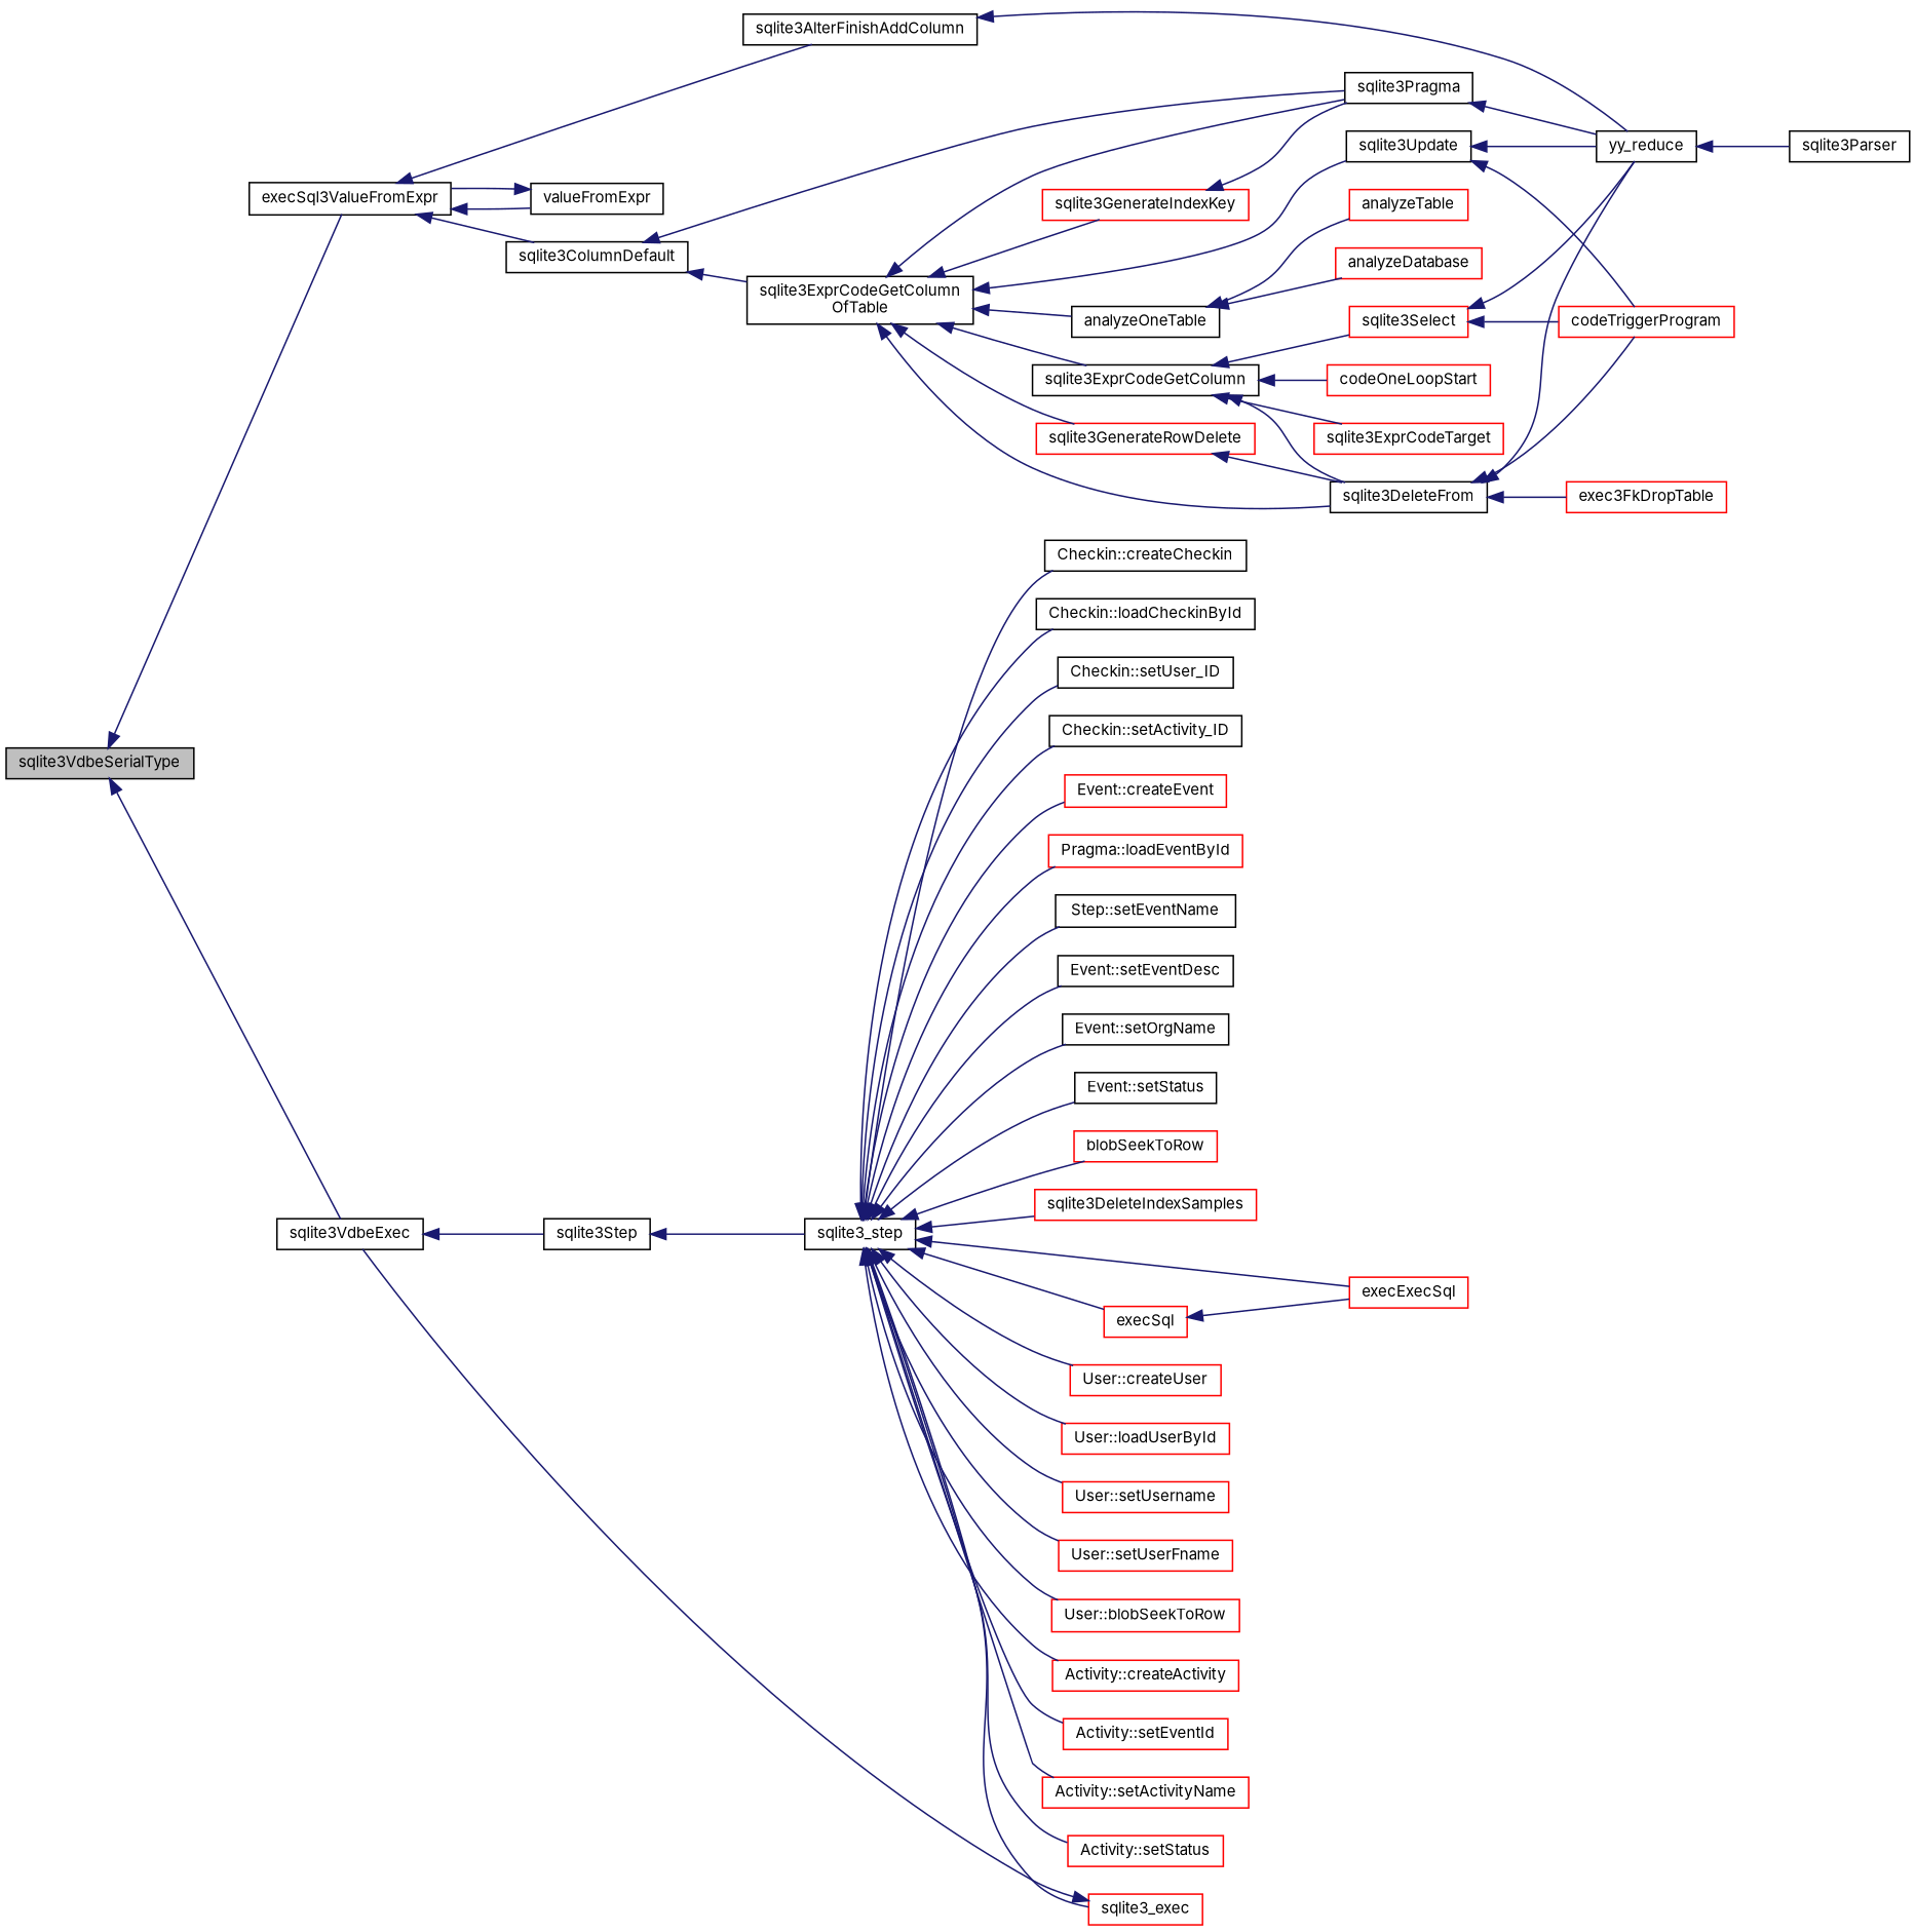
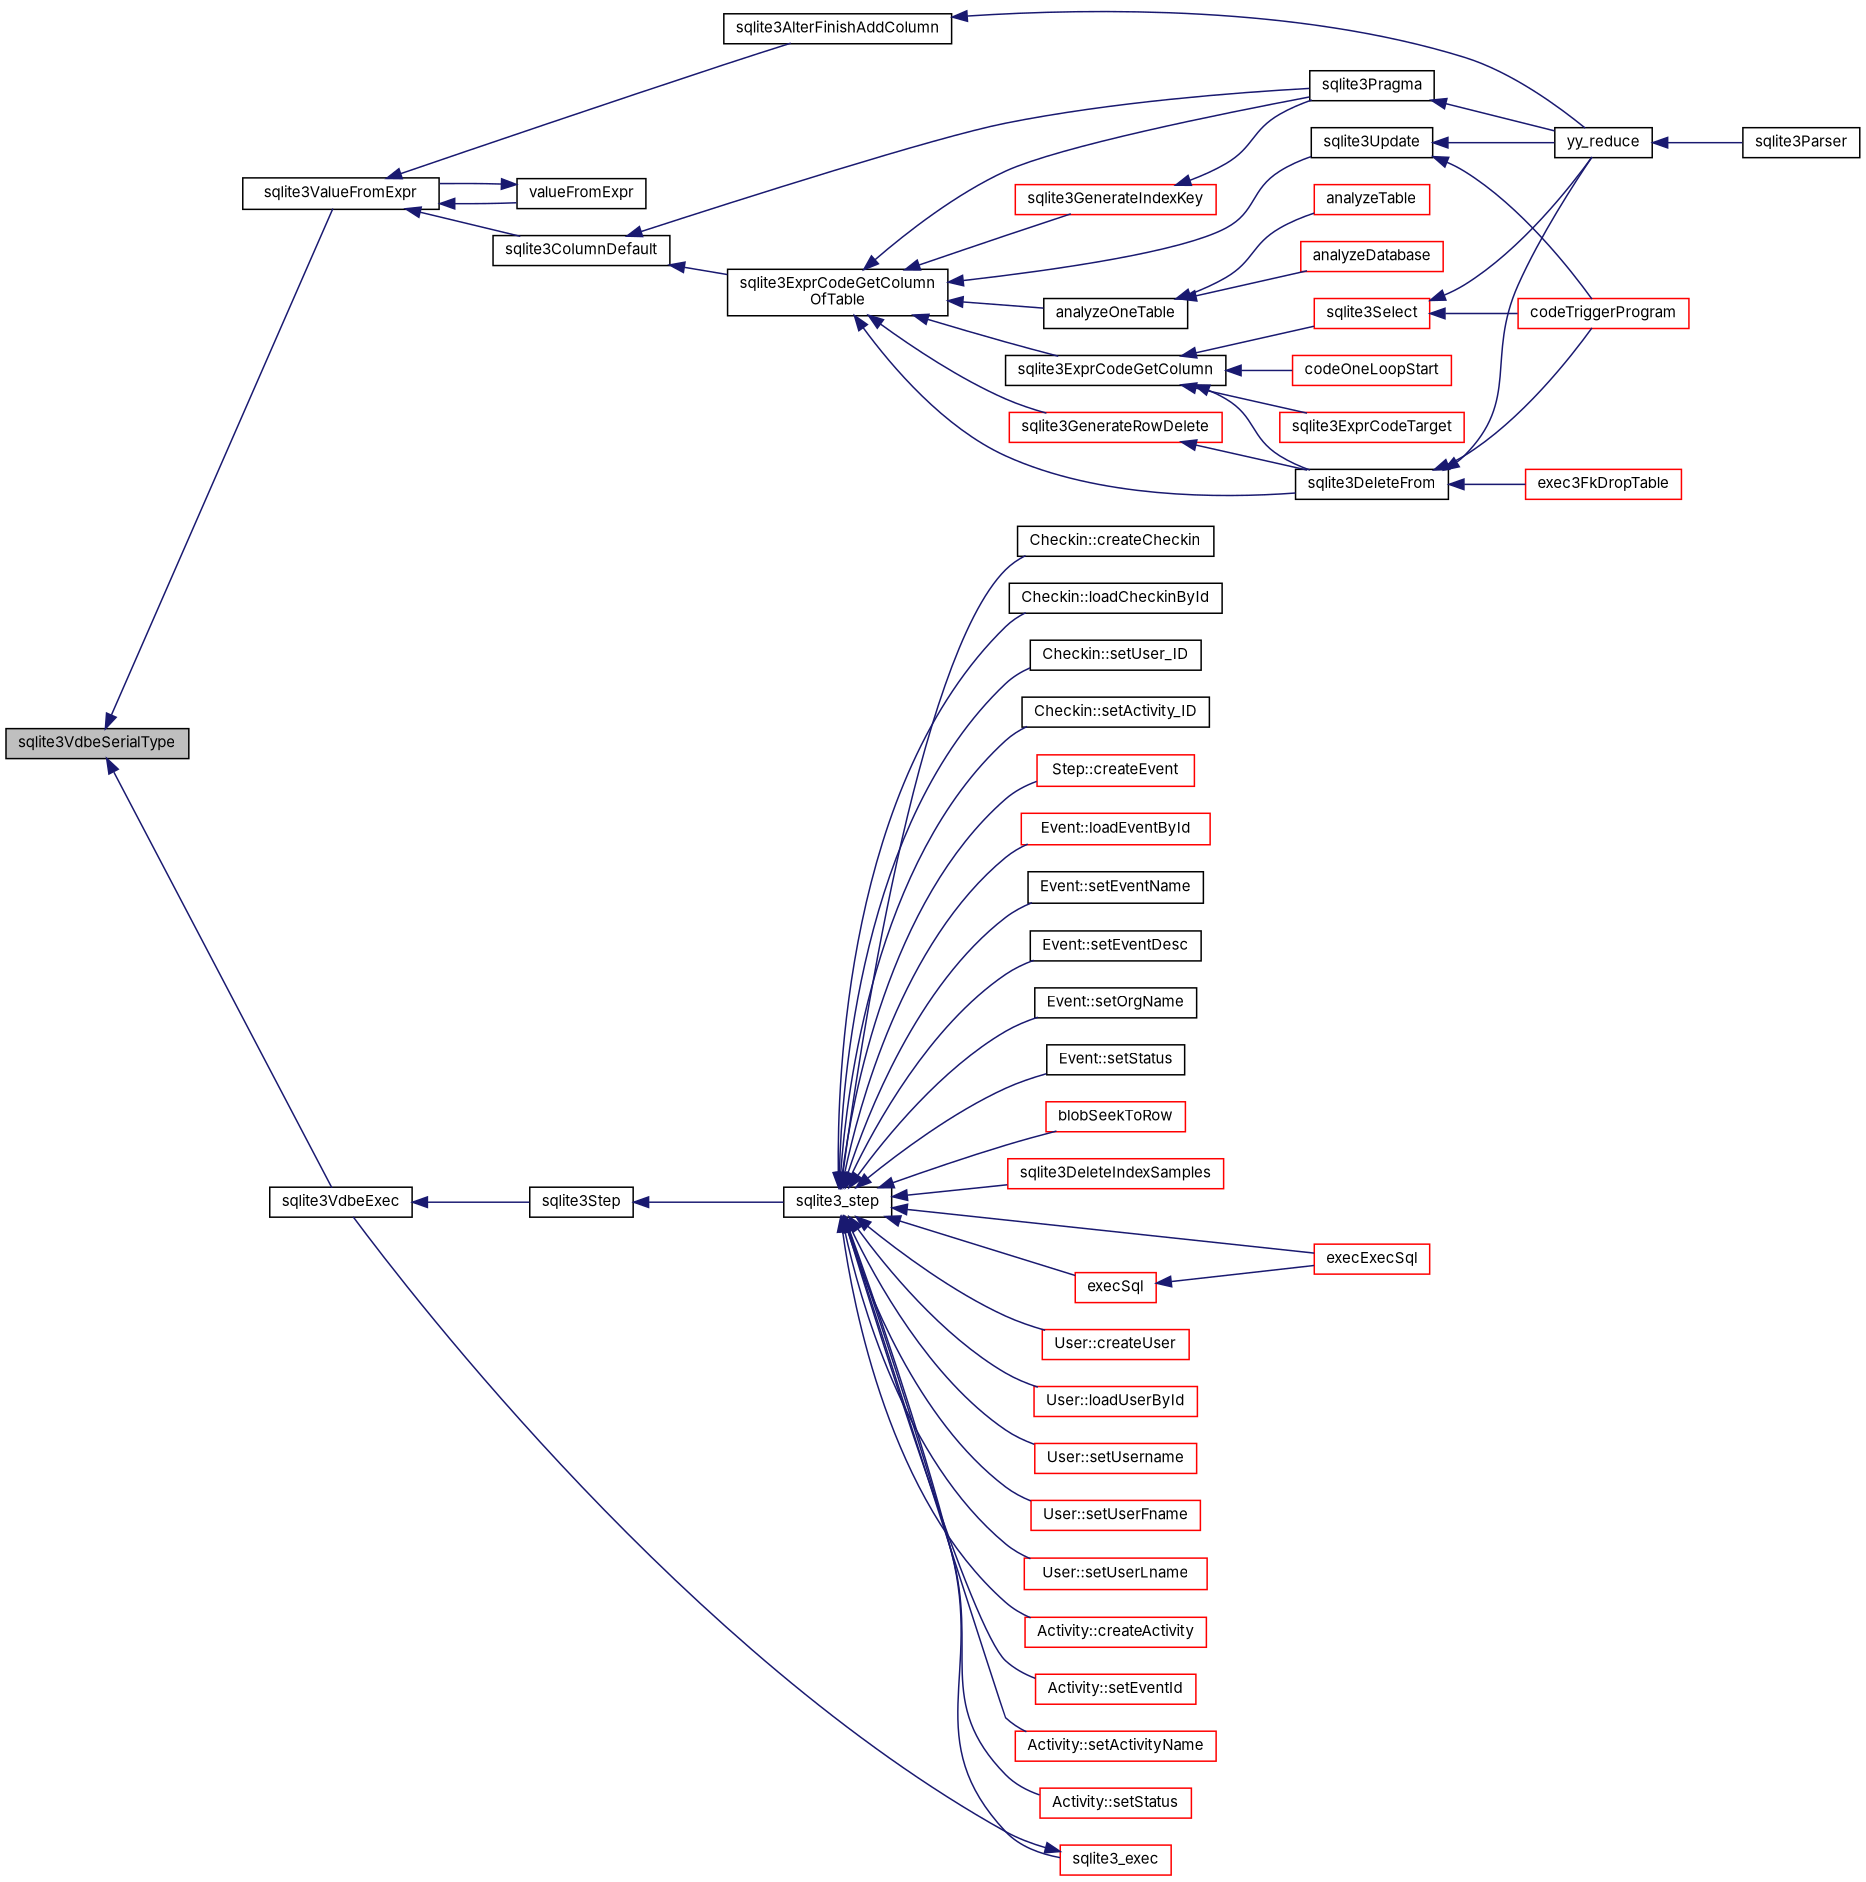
  digraph {
    fontname=Inter
    rankdir=LR
    node [color=red fillcolor=white fontname=Inter fontsize=10 shape=record style=filled]
    edge [color=midnightblue dir=back fontname=Inter fontsize=10 labelfontname=FreeSans labelfontsize=10 style=solid]
    n1 [color=black fillcolor=grey75 fontcolor=black height=0.2 label=sqlite3VdbeSerialType width=0.4]
-   n2 [color=black height=0.2 label=execSql3ValueFromExpr width=0.4]
+   n2 [color=black height=0.2 label=sqlite3ValueFromExpr width=0.4]
    n3 [color=black height=0.2 label=sqlite3VdbeExec width=0.4]
    n4 [color=black height=0.2 label=valueFromExpr width=0.4]
    n5 [color=black height=0.2 label=sqlite3AlterFinishAddColumn width=0.4]
    n6 [color=black height=0.2 label=sqlite3ColumnDefault width=0.4]
    n7 [color=black height=0.2 label=sqlite3Step width=0.4]
    n8 [color=black height=0.2 label=yy_reduce width=0.4]
    n9 [color=black height=0.2 label="sqlite3ExprCodeGetColumn\lOfTable" width=0.4]
    n10 [color=black height=0.2 label=sqlite3Pragma width=0.4]
    n11 [color=black height=0.2 label=sqlite3Parser width=0.4]
    n12 [color=black height=0.2 label=sqlite3ExprCodeGetColumn width=0.4]
    n13 [color=black height=0.2 label=sqlite3DeleteFrom width=0.4]
    n14 [color=black height=0.2 label=analyzeOneTable width=0.4]
    n15 [height=0.2 label=sqlite3GenerateRowDelete width=0.4]
    n16 [height=0.2 label=sqlite3GenerateIndexKey width=0.4]
    n17 [color=black height=0.2 label=sqlite3Update width=0.4]
    n18 [height=0.2 label=sqlite3ExprCodeTarget width=0.4]
    n19 [height=0.2 label=sqlite3Select width=0.4]
    n20 [height=0.2 label=codeOneLoopStart width=0.4]
    n21 [height=0.2 label=exec3FkDropTable width=0.4]
    n22 [height=0.2 label=codeTriggerProgram width=0.4]
    n23 [height=0.2 label=analyzeDatabase width=0.4]
    n24 [height=0.2 label=analyzeTable width=0.4]
    n25 [color=black height=0.2 label=sqlite3_step width=0.4]
    n26 [height=0.2 label="Activity::createActivity" width=0.4]
    n27 [height=0.2 label="Activity::setEventId" width=0.4]
    n28 [height=0.2 label="Activity::setActivityName" width=0.4]
    n29 [height=0.2 label="Activity::setStatus" width=0.4]
    n30 [color=black height=0.2 label="Checkin::createCheckin" width=0.4]
    n31 [color=black height=0.2 label="Checkin::loadCheckinById" width=0.4]
    n32 [color=black height=0.2 label="Checkin::setUser_ID" width=0.4]
    n33 [color=black height=0.2 label="Checkin::setActivity_ID" width=0.4]
-   n34 [height=0.2 label="Event::createEvent" width=0.4]
-   n35 [height=0.2 label="Pragma::loadEventById" width=0.4]
-   n36 [color=black height=0.2 label="Step::setEventName" width=0.4]
+   n34 [height=0.2 label="Step::createEvent" width=0.4]
+   n35 [height=0.2 label="Event::loadEventById" width=0.4]
+   n36 [color=black height=0.2 label="Event::setEventName" width=0.4]
    n37 [color=black height=0.2 label="Event::setEventDesc" width=0.4]
    n38 [color=black height=0.2 label="Event::setOrgName" width=0.4]
    n39 [color=black height=0.2 label="Event::setStatus" width=0.4]
    n40 [height=0.2 label=blobSeekToRow width=0.4]
    n41 [height=0.2 label=sqlite3DeleteIndexSamples width=0.4]
    n42 [height=0.2 label=sqlite3_exec width=0.4]
    n43 [height=0.2 label=execSql width=0.4]
    n44 [height=0.2 label=execExecSql width=0.4]
    n45 [height=0.2 label="User::createUser" width=0.4]
    n46 [height=0.2 label="User::loadUserById" width=0.4]
    n47 [height=0.2 label="User::setUsername" width=0.4]
    n48 [height=0.2 label="User::setUserFname" width=0.4]
-   n49 [height=0.2 label="User::blobSeekToRow" width=0.4]
+   n49 [height=0.2 label="User::setUserLname" width=0.4]
    n1 -> n2
    n1 -> n3
    n2 -> n4
    n2 -> n5
    n2 -> n6
    n3 -> n7
    n4 -> n2
    n5 -> n8
    n6 -> n9
    n6 -> n10
    n7 -> n25
    n8 -> n11
    n9 -> n10
    n9 -> n12
    n9 -> n13
    n9 -> n14
    n9 -> n15
    n9 -> n16
    n9 -> n17
    n10 -> n8
    n12 -> n13
    n12 -> n18
    n12 -> n19
    n12 -> n20
    n13 -> n8
    n13 -> n21
    n13 -> n22
    n14 -> n23
    n14 -> n24
    n15 -> n13
    n16 -> n10
    n17 -> n8
    n17 -> n22
    n19 -> n8
    n19 -> n22
    n25 -> n26
    n25 -> n27
    n25 -> n28
    n25 -> n29
    n25 -> n30
    n25 -> n31
    n25 -> n32
    n25 -> n33
    n25 -> n34
    n25 -> n35
    n25 -> n36
    n25 -> n37
    n25 -> n38
    n25 -> n39
    n25 -> n40
    n25 -> n41
    n25 -> n42
    n25 -> n43
    n25 -> n44
    n25 -> n45
    n25 -> n46
    n25 -> n47
    n25 -> n48
    n25 -> n49
    n42 -> n3
    n43 -> n44
  }
